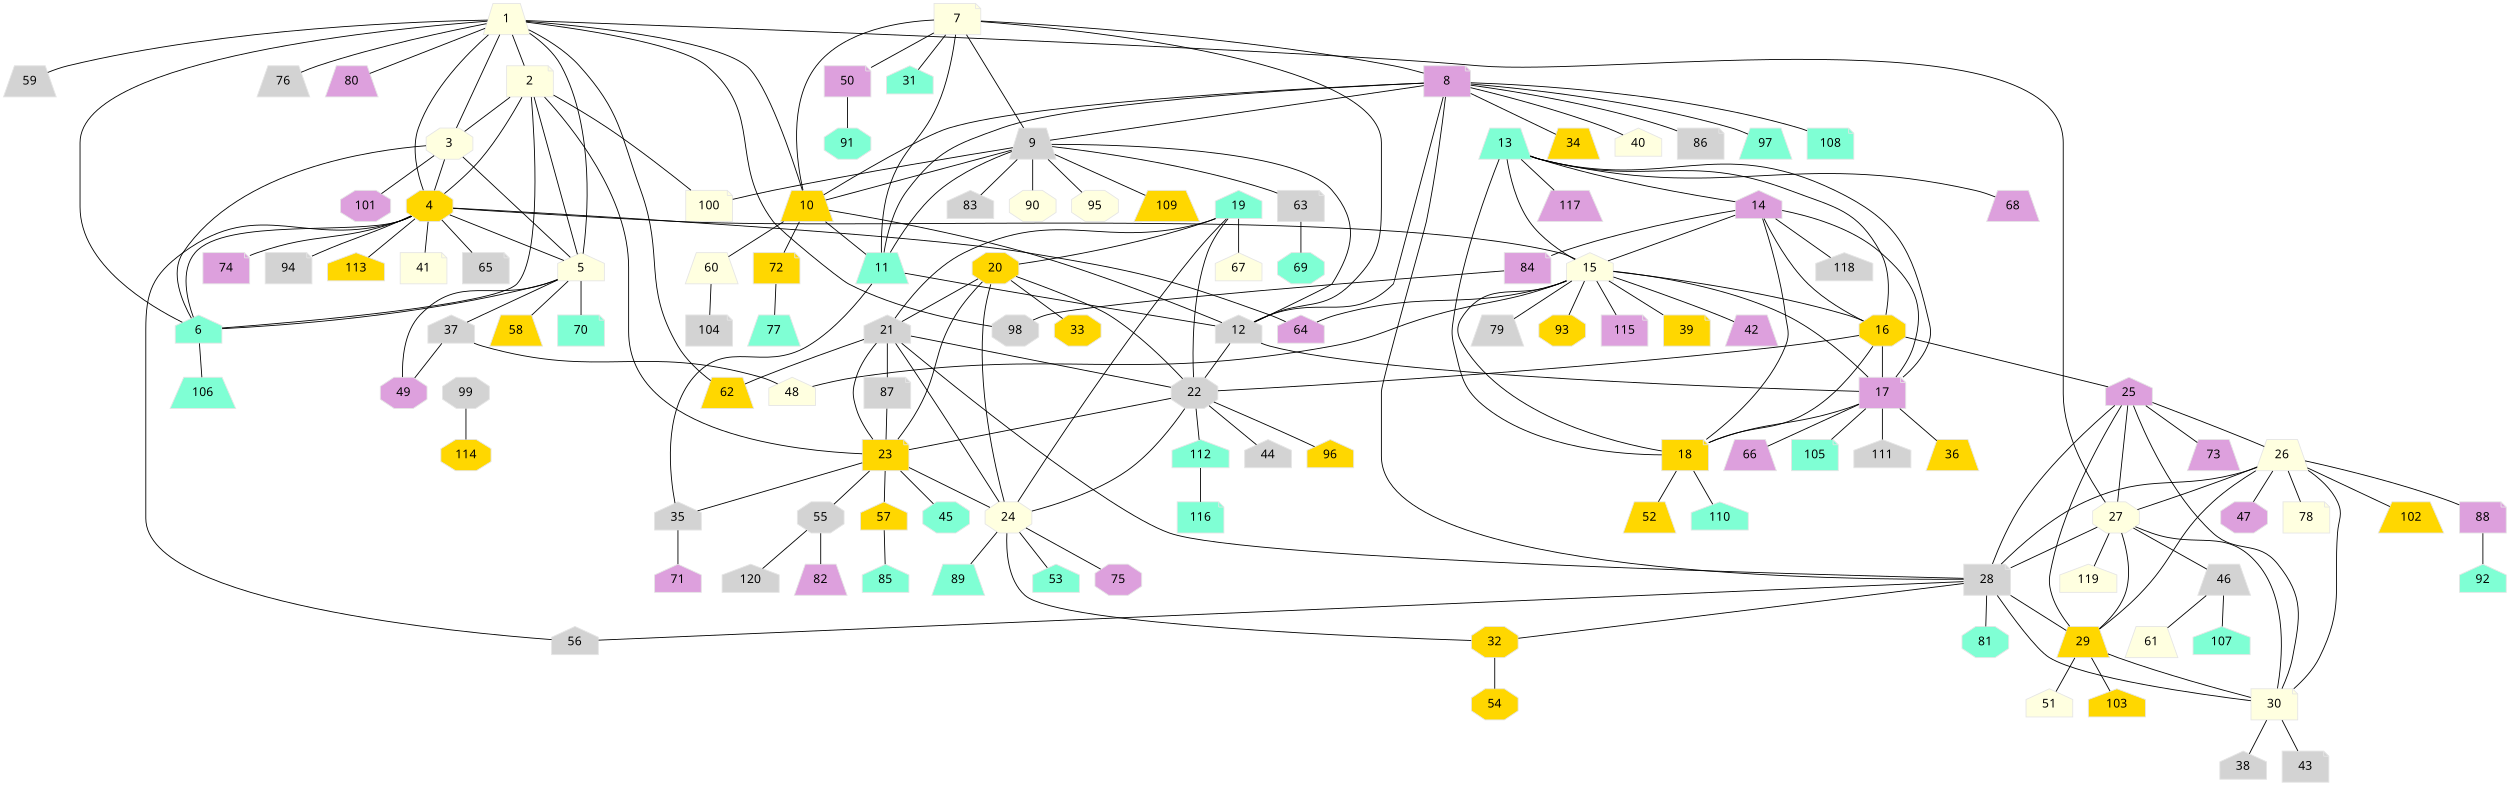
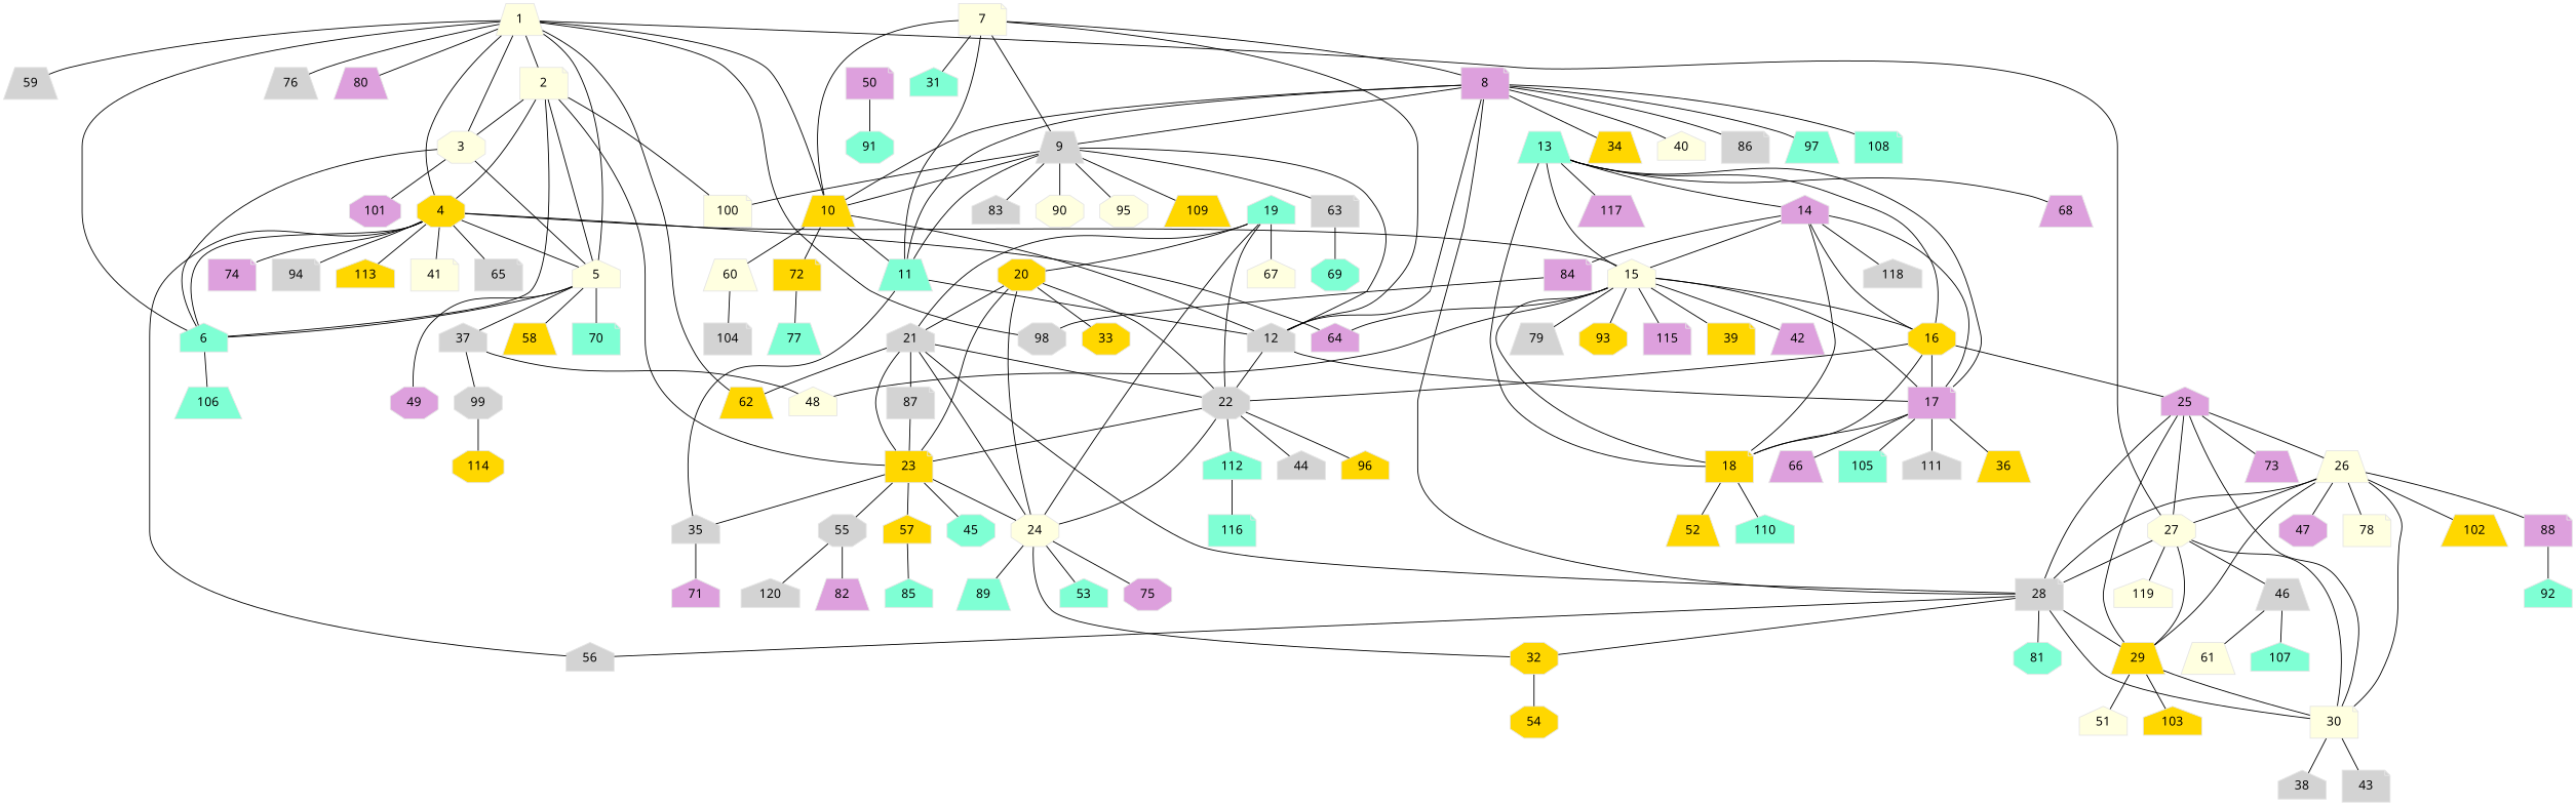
  graph {
    fontname="Noto Sans"
    node [color=gray90 fillcolor=lightgrey fontname="Noto Sans" shape=house style=filled]
    edge [fontname="Noto Sans"]
    1 [fillcolor=lightyellow shape=trapezium]
    2 [fillcolor=lightyellow shape=note]
    3 [fillcolor=lightyellow shape=octagon]
    4 [fillcolor=gold shape=octagon]
    5 [fillcolor=lightyellow]
    6 [fillcolor=aquamarine]
    10 [fillcolor=gold shape=trapezium]
    27 [fillcolor=lightyellow shape=octagon]
    59 [shape=trapezium]
    62 [fillcolor=gold shape=trapezium]
    76 [shape=trapezium]
    80 [fillcolor=plum shape=trapezium]
    98 [shape=octagon]
    23 [fillcolor=gold shape=note]
    100 [fillcolor=lightyellow shape=note]
    101 [fillcolor=plum shape=octagon]
    15 [fillcolor=lightyellow]
    41 [fillcolor=lightyellow shape=note]
    56
    64 [fillcolor=plum]
    65 [shape=note]
    74 [fillcolor=plum shape=note]
    94 [shape=note]
    113 [fillcolor=gold]
    37
    49 [fillcolor=plum shape=octagon]
    58 [fillcolor=gold shape=trapezium]
    70 [fillcolor=aquamarine shape=note]
    106 [fillcolor=aquamarine shape=trapezium]
    11 [fillcolor=aquamarine shape=trapezium]
    12
    60 [fillcolor=lightyellow shape=trapezium]
    72 [fillcolor=gold shape=note]
    28 [shape=note]
    29 [fillcolor=gold shape=trapezium]
    30 [fillcolor=lightyellow shape=note]
    46 [shape=trapezium]
    119 [fillcolor=lightyellow]
    35
    24 [fillcolor=lightyellow shape=octagon]
    45 [fillcolor=aquamarine shape=octagon]
    55 [shape=octagon]
    57 [fillcolor=gold]
    17 [fillcolor=plum shape=note]
    16 [fillcolor=gold shape=octagon]
    18 [fillcolor=gold shape=note]
    39 [fillcolor=gold shape=note]
    42 [fillcolor=plum shape=trapezium]
    48 [fillcolor=lightyellow]
    79 [shape=trapezium]
    93 [fillcolor=gold shape=octagon]
    115 [fillcolor=plum shape=note]
    99 [shape=octagon]
    7 [fillcolor=lightyellow shape=note]
    8 [fillcolor=plum shape=note]
    9 [shape=trapezium]
    31 [fillcolor=aquamarine]
    50 [fillcolor=plum shape=note]
    34 [fillcolor=gold shape=trapezium]
    40 [fillcolor=lightyellow]
    86 [shape=note]
    97 [fillcolor=aquamarine shape=trapezium]
    108 [fillcolor=aquamarine shape=note]
    63 [shape=note]
    83
    90 [fillcolor=lightyellow shape=octagon]
    95 [fillcolor=lightyellow shape=octagon]
    109 [fillcolor=gold shape=trapezium]
    22 [shape=octagon]
    91 [fillcolor=aquamarine shape=octagon]
    32 [fillcolor=gold shape=octagon]
    81 [fillcolor=aquamarine shape=octagon]
    69 [fillcolor=aquamarine shape=octagon]
    104 [shape=note]
    77 [fillcolor=aquamarine shape=trapezium]
    71 [fillcolor=plum]
    36 [fillcolor=gold shape=trapezium]
    66 [fillcolor=plum shape=trapezium]
    105 [fillcolor=aquamarine shape=note]
    111
    44
    96 [fillcolor=gold]
    112 [fillcolor=aquamarine]
    13 [fillcolor=aquamarine shape=trapezium]
    14 [fillcolor=plum]
    68 [fillcolor=plum shape=trapezium]
    117 [fillcolor=plum shape=trapezium]
    84 [fillcolor=plum shape=note]
    118
    25 [fillcolor=plum]
    52 [fillcolor=gold shape=trapezium]
    110 [fillcolor=aquamarine]
    26 [fillcolor=lightyellow shape=trapezium]
    73 [fillcolor=plum shape=trapezium]
    19 [fillcolor=aquamarine]
    20 [fillcolor=gold shape=octagon]
    21
    67 [fillcolor=lightyellow]
    33 [fillcolor=gold shape=octagon]
    87 [shape=note]
    53 [fillcolor=aquamarine]
    75 [fillcolor=plum shape=octagon]
    89 [fillcolor=aquamarine shape=trapezium]
    116 [fillcolor=aquamarine shape=note]
    82 [fillcolor=plum shape=trapezium]
    120
    85 [fillcolor=aquamarine]
    54 [fillcolor=gold shape=octagon]
    47 [fillcolor=plum shape=octagon]
    78 [fillcolor=lightyellow shape=note]
    88 [fillcolor=plum shape=note]
    102 [fillcolor=gold shape=trapezium]
    51 [fillcolor=lightyellow]
    103 [fillcolor=gold]
    38
    43 [shape=note]
    92 [fillcolor=aquamarine]
    61 [fillcolor=lightyellow shape=trapezium]
    107 [fillcolor=aquamarine]
    114 [fillcolor=gold shape=octagon]
    1 -- 2
    1 -- 3
    1 -- 4
    1 -- 5
    1 -- 6
    1 -- 10
    1 -- 27
    1 -- 59
    1 -- 62
    1 -- 76
    1 -- 80
    1 -- 98
    2 -- 3
    2 -- 4
    2 -- 5
    2 -- 6
    2 -- 23
    2 -- 100
-   3 -- 4
    3 -- 5
    3 -- 6
    3 -- 101
    4 -- 5
    4 -- 6
    4 -- 15
    4 -- 41
    4 -- 56
    4 -- 64
    4 -- 65
    4 -- 74
    4 -- 94
    4 -- 113
    5 -- 6
    5 -- 37
    5 -- 49
    5 -- 58
    5 -- 70
    6 -- 106
    10 -- 11
    10 -- 12
    10 -- 60
    10 -- 72
    27 -- 28
    27 -- 29
    27 -- 30
    27 -- 46
    27 -- 119
    23 -- 35
    23 -- 24
    23 -- 45
    23 -- 55
    23 -- 57
    15 -- 64
    15 -- 17
    15 -- 16
    15 -- 18
    15 -- 39
    15 -- 42
    15 -- 48
    15 -- 79
    15 -- 93
    15 -- 115
    37 -- 48
-   37 -- 49
+   37 -- 99
    11 -- 12
    11 -- 35
    12 -- 17
    12 -- 22
    60 -- 104
    72 -- 77
    28 -- 56
    28 -- 29
    28 -- 30
    28 -- 32
    28 -- 81
    29 -- 30
    29 -- 51
    29 -- 103
    30 -- 38
    30 -- 43
    46 -- 61
    46 -- 107
    35 -- 71
    24 -- 32
    24 -- 53
    24 -- 75
    24 -- 89
    55 -- 82
    55 -- 120
    57 -- 85
    17 -- 18
    17 -- 36
    17 -- 66
    17 -- 105
    17 -- 111
    16 -- 17
    16 -- 18
    16 -- 22
    16 -- 25
    18 -- 52
    18 -- 110
    99 -- 114
    7 -- 10
    7 -- 11
    7 -- 12
    7 -- 8
    7 -- 9
    7 -- 31
-   7 -- 50
    8 -- 10
    8 -- 11
    8 -- 12
    8 -- 28
    8 -- 9
    8 -- 34
    8 -- 40
    8 -- 86
    8 -- 97
    8 -- 108
    9 -- 10
    9 -- 100
    9 -- 11
    9 -- 12
    9 -- 63
    9 -- 83
    9 -- 90
    9 -- 95
    9 -- 109
    50 -- 91
    63 -- 69
    22 -- 23
    22 -- 24
    22 -- 44
    22 -- 96
    22 -- 112
    32 -- 54
    112 -- 116
    13 -- 15
    13 -- 17
    13 -- 16
    13 -- 18
    13 -- 14
    13 -- 68
    13 -- 117
    14 -- 15
    14 -- 17
    14 -- 16
    14 -- 18
    14 -- 84
    14 -- 118
    84 -- 98
    25 -- 27
    25 -- 28
    25 -- 29
    25 -- 30
    25 -- 26
    25 -- 73
    26 -- 27
    26 -- 28
    26 -- 29
    26 -- 30
    26 -- 47
    26 -- 78
    26 -- 88
    26 -- 102
    19 -- 24
    19 -- 22
    19 -- 20
    19 -- 21
    19 -- 67
    20 -- 23
    20 -- 24
    20 -- 22
    20 -- 21
    20 -- 33
    21 -- 62
    21 -- 23
    21 -- 28
    21 -- 24
    21 -- 22
    21 -- 87
    87 -- 23
    88 -- 92
  }
